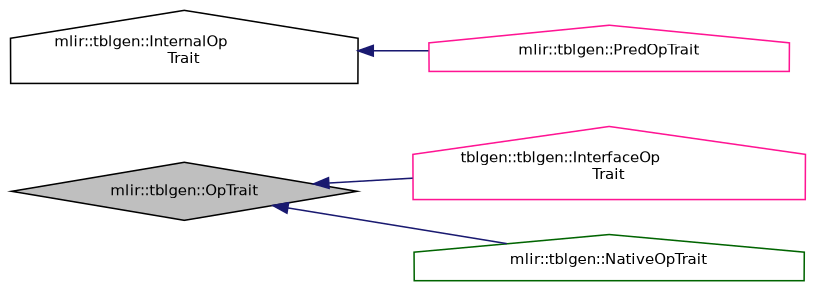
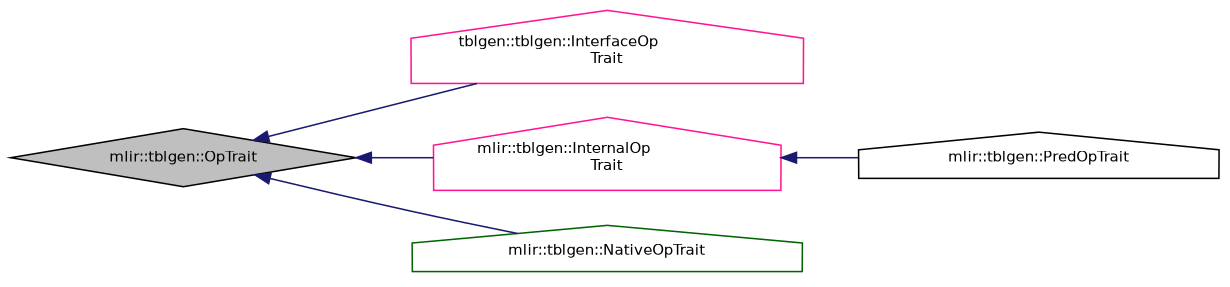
  digraph {
    rankdir=LR
    node [color=black fontname=Helvetica fontsize=10 shape=house]
    edge [color=midnightblue dir=back fontname=Helvetica fontsize=10 labelfontname=Helvetica labelfontsize=10 style=solid]
    n1 [fillcolor=grey75 fontcolor=black height=0.2 label="mlir::tblgen::OpTrait" shape=diamond style=filled width=0.4]
    n2 [color=deeppink height=0.2 label="tblgen::tblgen::InterfaceOp\lTrait" width=0.4]
-   n3 [height=0.2 label="mlir::tblgen::InternalOp\lTrait" width=0.4]
+   n3 [color=deeppink height=0.2 label="mlir::tblgen::InternalOp\lTrait" width=0.4]
    n4 [color=darkgreen height=0.2 label="mlir::tblgen::NativeOpTrait" width=0.4]
-   n5 [color=deeppink height=0.2 label="mlir::tblgen::PredOpTrait" width=0.4]
+   n5 [height=0.2 label="mlir::tblgen::PredOpTrait" width=0.4]
    n1 -> n2
+   n1 -> n3
    n1 -> n4
    n3 -> n5
  }
